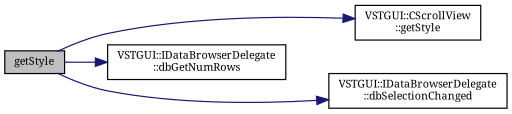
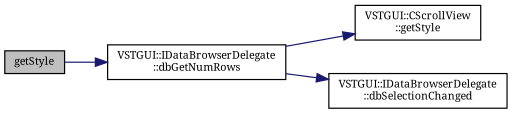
  digraph {
    fontname="Noto Serif"
    rankdir=LR
    node [color=black fontname="Noto Serif" fontsize=9 shape=record]
    edge [color=midnightblue fontname="Noto Serif" fontsize=9 labelfontname=Arial labelfontsize=9 style=solid]
    n1 [fillcolor=grey75 fontcolor=black height=0.2 label=getStyle style=filled width=0.4]
    n2 [height=0.2 label="VSTGUI::IDataBrowserDelegate\l::dbGetNumRows" width=0.4]
    n3 [height=0.2 label="VSTGUI::CScrollView\l::getStyle" width=0.4]
    n4 [height=0.2 label="VSTGUI::IDataBrowserDelegate\l::dbSelectionChanged" width=0.4]
    n1 -> n2
-   n1 -> n3
-   n1 -> n4
+   n2 -> n3
+   n2 -> n4
  }
